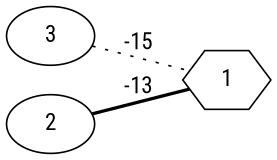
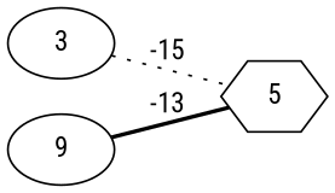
  graph {
    fontname="Roboto Condensed"
    rankdir=LR
    node [fontname="Roboto Condensed" shape=ellipse]
    edge [fontname="Roboto Condensed"]
-   1 [shape=hexagon]
+   1 [shape=hexagon label=5]
    3
-   2
+   2 [label=9]
    3 -- 1 [label=-15 style=dotted]
    2 -- 1 [label=-13 style=bold]
  }
